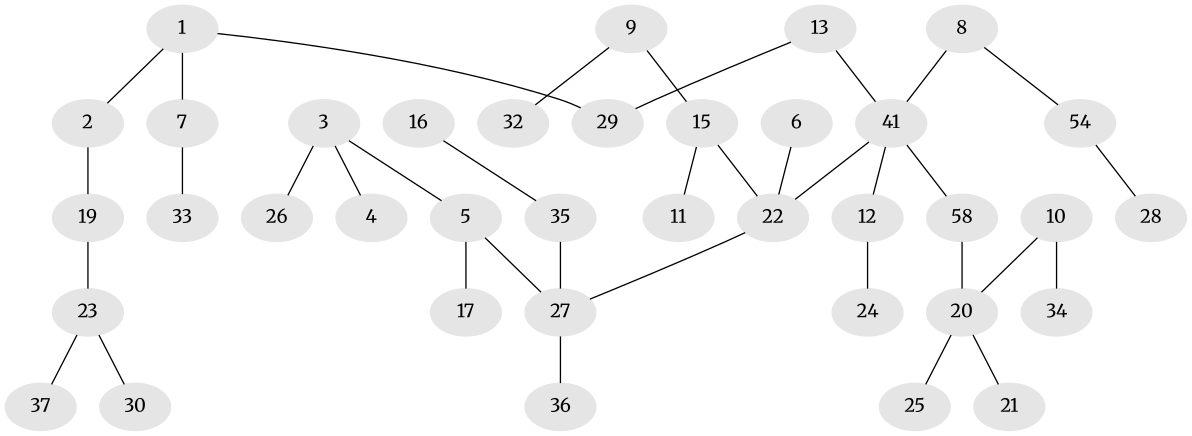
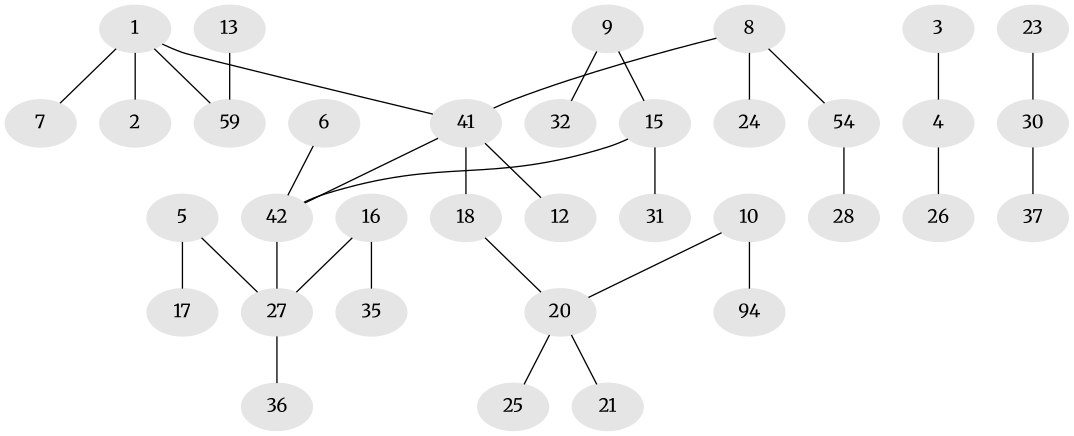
  graph {
    fontname=Merriweather
    node [color=gray90 fontname=Merriweather style=filled]
    edge [fontname=Merriweather weight=1.0]
    1
    2
    7
    n4 [label=41]
-   29
-   19
+   29 [label=59]
    4
    26
-   33
-   22
+   22 [label=42]
    12
-   18 [label=58]
+   18
    23
    3
    5
    17
    27
    36
    6
    8
    n21 [label=54]
    24
    28
    9
    15
    32
-   31 [label=11]
+   31
    10
    20
-   34
+   34 [label=94]
    21
    25
    13
    16
    35
    30
    37
    1 -- 2
    1 -- 7
-   13 -- n4
+   1 -- n4
    1 -- 29
-   2 -- 19
-   7 -- 33
    n4 -- 22
    n4 -- 12
    n4 -- 18
-   19 -- 23
-   3 -- 26
+   4 -- 26
    22 -- 27
    18 -- 20
    23 -- 30
-   23 -- 37
+   30 -- 37
    3 -- 4
-   3 -- 5
    5 -- 17
    5 -- 27
    27 -- 36
    6 -- 22
    8 -- n4
    8 -- n21
-   12 -- 24
+   8 -- 24
    n21 -- 28
    9 -- 15
    9 -- 32
    15 -- 22
    15 -- 31
    10 -- 20
    10 -- 34
    20 -- 21
    20 -- 25
    13 -- 29
-   35 -- 27
+   16 -- 27
    16 -- 35
  }
